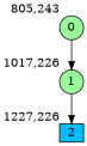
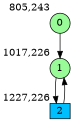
  digraph {
    bgcolor=white
    node [fillcolor=palegreen fixedsize=true shape=circle style=filled]
    0 [height=0.3 width=0.4 xlabel="805,243"]
    1 [height=0.3 width=0.4 xlabel="1017,226"]
    2 [fillcolor=deepskyblue height=0.3 shape=box width=0.4 xlabel="1227,226"]
    0 -> 1
    1 -> 2
+   2 -> 1
  }
